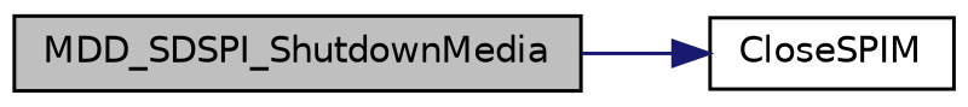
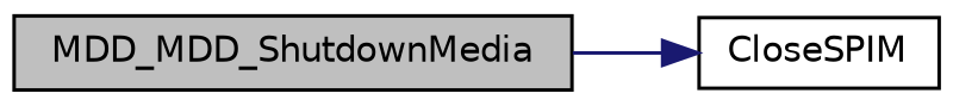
  digraph {
    rankdir=LR
    node [color=black fontname=Helvetica fontsize=10 shape=record style=filled]
-   n1 [fillcolor=grey75 fontcolor=black height=0.2 label=MDD_SDSPI_ShutdownMedia width=0.4]
+   n1 [fillcolor=grey75 fontcolor=black height=0.2 label=MDD_MDD_ShutdownMedia width=0.4]
    n2 [fillcolor=white height=0.2 label=CloseSPIM width=0.4]
    n1 -> n2 [color=midnightblue fontname=Helvetica fontsize=10 labelfontname=Helvetica labelfontsize=10 style=solid]
  }
